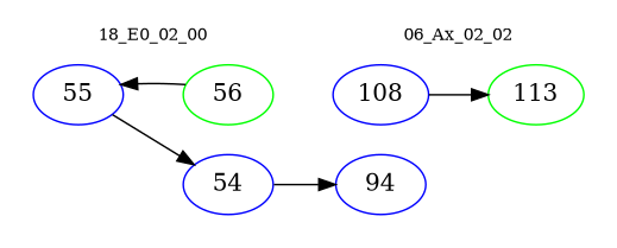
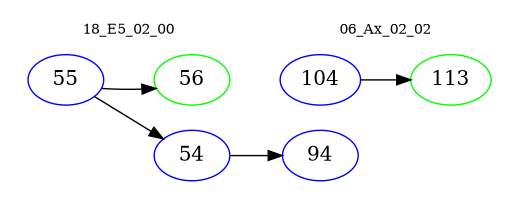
  digraph {
    rankdir=LR
    node [color=blue]
    edge [color=black]
-   n1 [label=108]
+   n1 [label=104]
    n2 [label=94]
    n3 [color=green label=113]
    n4 [label=55]
    n5 [label=54]
    n6 [color=green label=56]
    subgraph cluster_1 {
      color=white
      fontsize=10
      label="06_Ax_02_02"
      n1
      n2
      n3
    }
    subgraph cluster_2 {
      color=white
      fontsize=10
-     label="18_E0_02_00"
+     label="18_E5_02_00"
      n4
      n5
      n6
    }
    n1 -> n3
    n4 -> n5
-   n6 -> n4
+   n4 -> n6
    n5 -> n2
  }
